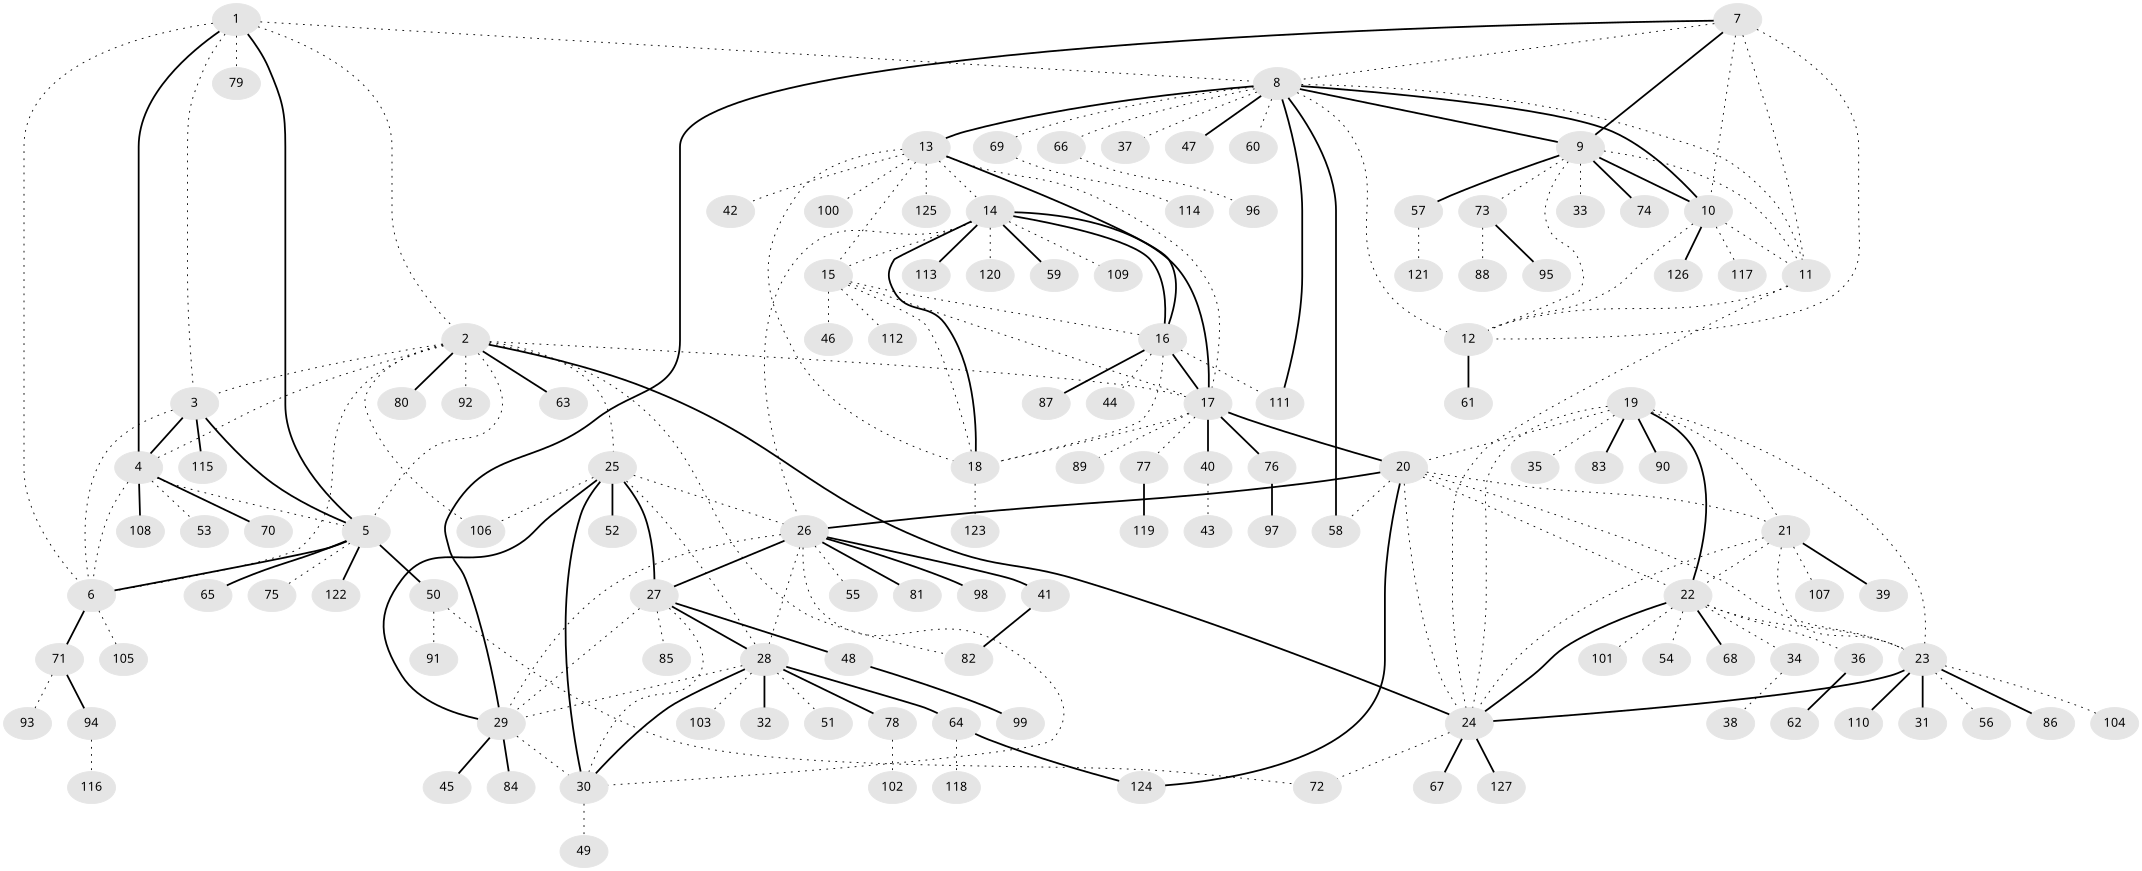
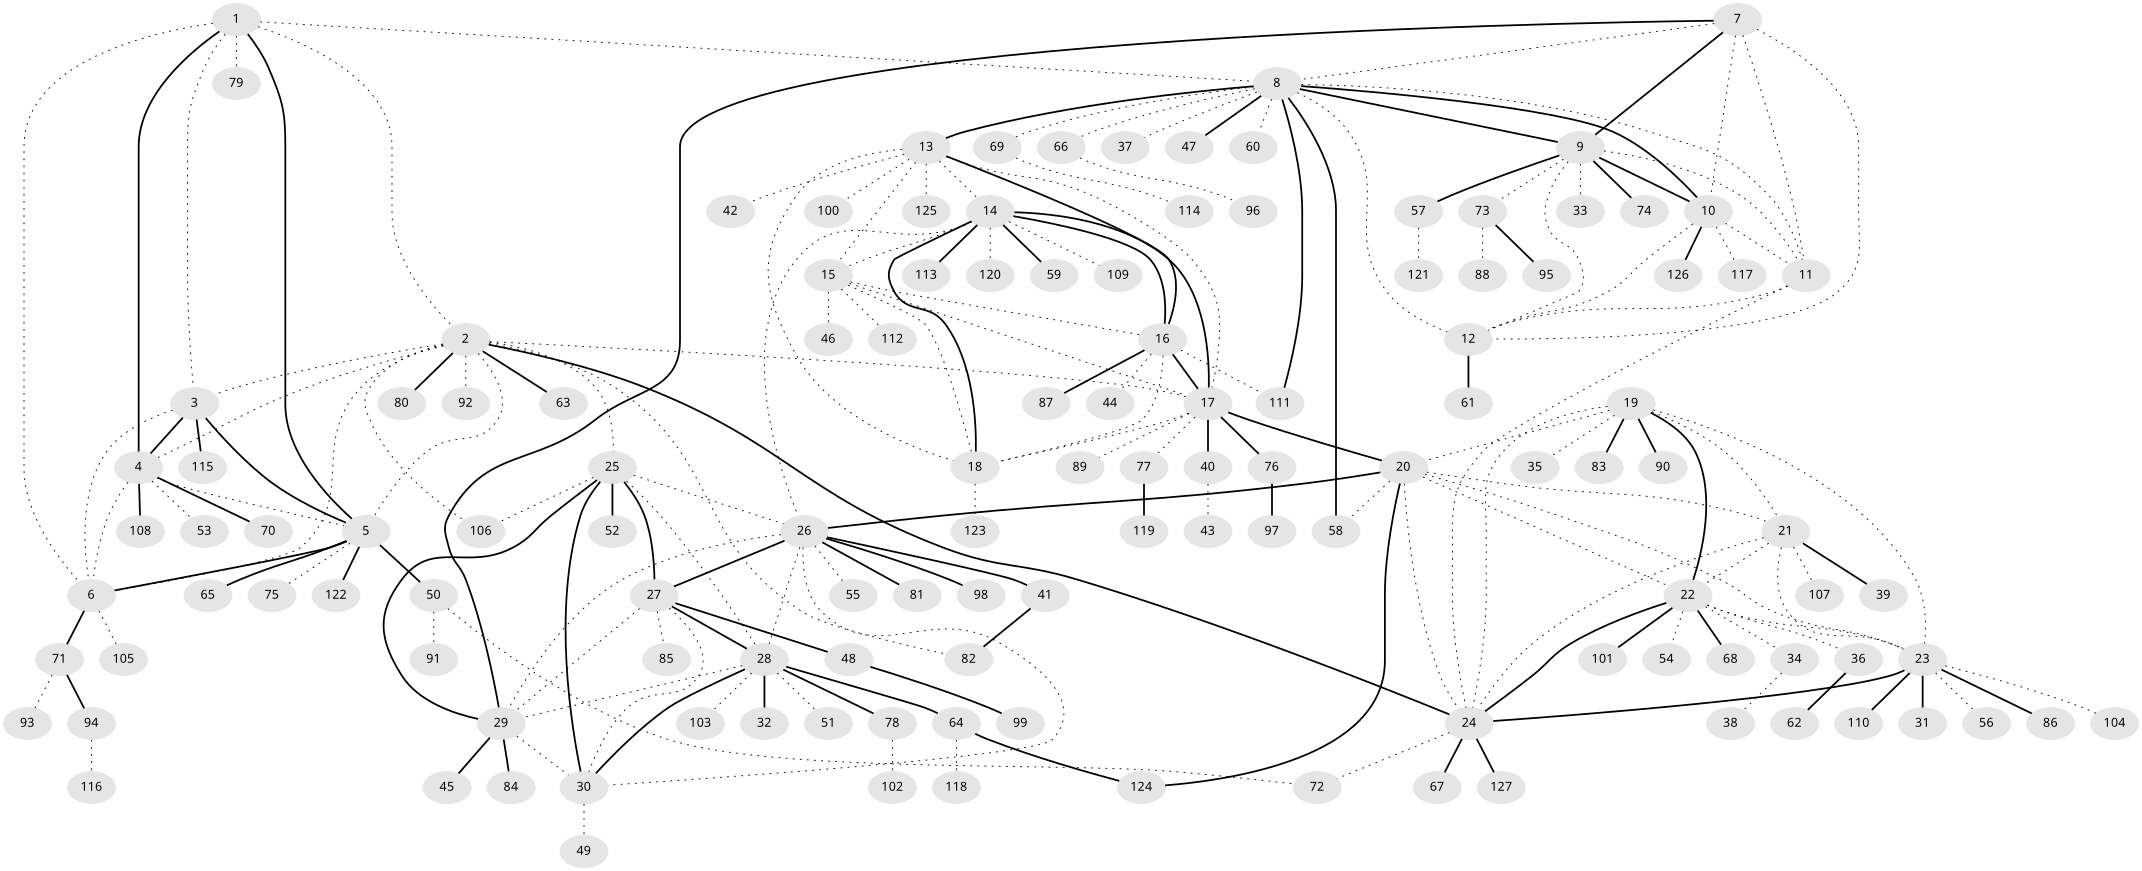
  graph {
    fontname="Noto Sans"
    node [color=gray90 fontname="Noto Sans" style=filled]
    edge [fontname="Noto Sans" style=dotted]
    1
    2
    3
    4
    5
    6
    8
    79
    17
    24
    25
    63
    80
    82
    92
    106
    115
    53
    70
    108
    50
    65
    75
    122
    71
    105
    9
    10
    11
    12
    13
    37
    47
    58
    60
    66
    69
    111
    18
    20
    40
    76
    77
    89
    67
    72
    127
    29
    26
    27
    28
    30
    52
    91
    93
    94
    7
    33
    57
    73
    74
    117
    126
    61
    45
    84
    14
    15
    16
    42
    100
    125
    96
    114
    121
    88
    95
    59
    109
    113
    120
    46
    112
    44
    87
    123
    41
    55
    81
    98
    21
    22
    23
    124
    43
    97
    119
    19
    35
    83
    90
    39
    107
    34
    36
    54
    68
    101
    31
    56
    86
    104
    110
    38
    62
    48
    85
    32
    51
    64
    78
    103
    49
    99
    118
    102
    116
    1 -- 2
    1 -- 3
    1 -- 4 [style=bold]
    1 -- 5 [style=bold]
    1 -- 6
    1 -- 8
    1 -- 79
    2 -- 3
    2 -- 4
    2 -- 5
    2 -- 6
    2 -- 17
    2 -- 24 [style=bold]
    2 -- 25
    2 -- 63 [style=bold]
    2 -- 80 [style=bold]
    2 -- 82
    2 -- 92
    2 -- 106
    3 -- 4 [style=bold]
    3 -- 5 [style=bold]
    3 -- 6
    3 -- 115 [style=bold]
    4 -- 5
    4 -- 6
    4 -- 53
    4 -- 70 [style=bold]
    4 -- 108 [style=bold]
    5 -- 6 [style=bold]
    5 -- 50 [style=bold]
    5 -- 65 [style=bold]
    5 -- 75
    5 -- 122 [style=bold]
    6 -- 71 [style=bold]
    6 -- 105
    8 -- 9 [style=bold]
    8 -- 10 [style=bold]
    8 -- 11
    8 -- 12
    8 -- 13 [style=bold]
    8 -- 37
    8 -- 47 [style=bold]
    8 -- 58 [style=bold]
    8 -- 60
    8 -- 66
    8 -- 69
    8 -- 111 [style=bold]
    17 -- 18
    17 -- 20 [style=bold]
    17 -- 40 [style=bold]
    17 -- 76 [style=bold]
    17 -- 77
    17 -- 89
    24 -- 67 [style=bold]
    24 -- 72
    24 -- 127 [style=bold]
    25 -- 106
    25 -- 29 [style=bold]
    25 -- 26
    25 -- 27 [style=bold]
    25 -- 28
    25 -- 30 [style=bold]
    25 -- 52 [style=bold]
    50 -- 72
    50 -- 91
    71 -- 93
    71 -- 94 [style=bold]
    9 -- 10 [style=bold]
    9 -- 11
    9 -- 12
    9 -- 33
    9 -- 57 [style=bold]
    9 -- 73
    9 -- 74 [style=bold]
    10 -- 11
    10 -- 12
    10 -- 117
    10 -- 126 [style=bold]
    11 -- 24
    11 -- 12
    12 -- 61 [style=bold]
    13 -- 17
    13 -- 18
    13 -- 14
    13 -- 15
    13 -- 16 [style=bold]
    13 -- 42
    13 -- 100
    13 -- 125
    66 -- 96
    69 -- 114
    18 -- 123
    20 -- 24
    20 -- 58
    20 -- 26 [style=bold]
    20 -- 21
    20 -- 22
    20 -- 23
    20 -- 124 [style=bold]
    40 -- 43
    76 -- 97 [style=bold]
    77 -- 119 [style=bold]
    29 -- 30
    29 -- 45 [style=bold]
    29 -- 84 [style=bold]
    26 -- 29
    26 -- 27 [style=bold]
    26 -- 28
    26 -- 30
    26 -- 41 [style=bold]
    26 -- 55
    26 -- 81 [style=bold]
    26 -- 98 [style=bold]
    27 -- 29
    27 -- 28 [style=bold]
    27 -- 30
    27 -- 48 [style=bold]
    27 -- 85
    28 -- 29
    28 -- 30 [style=bold]
    28 -- 32 [style=bold]
    28 -- 51
    28 -- 64 [style=bold]
    28 -- 78 [style=bold]
    28 -- 103
    30 -- 49
    94 -- 116
    7 -- 8
    7 -- 9 [style=bold]
    7 -- 10
    7 -- 11
    7 -- 12
    7 -- 29 [style=bold]
    57 -- 121
    73 -- 88
    73 -- 95 [style=bold]
    14 -- 17 [style=bold]
    14 -- 18 [style=bold]
    14 -- 26
    14 -- 15
    14 -- 16 [style=bold]
    14 -- 59 [style=bold]
    14 -- 109
    14 -- 113 [style=bold]
    14 -- 120
    15 -- 17
    15 -- 18
    15 -- 16
    15 -- 46
    15 -- 112
    16 -- 17 [style=bold]
    16 -- 111
    16 -- 18
    16 -- 44
    16 -- 87 [style=bold]
    41 -- 82 [style=bold]
    21 -- 24
    21 -- 22
    21 -- 23
    21 -- 39 [style=bold]
    21 -- 107
    22 -- 24 [style=bold]
    22 -- 23
    22 -- 34
    22 -- 36
    22 -- 54
    22 -- 68 [style=bold]
-   22 -- 101
+   22 -- 101 [style=bold]
    23 -- 24 [style=bold]
    23 -- 31 [style=bold]
    23 -- 56
    23 -- 86 [style=bold]
    23 -- 104
    23 -- 110 [style=bold]
    19 -- 24
    19 -- 20
    19 -- 21
    19 -- 22 [style=bold]
    19 -- 23
    19 -- 35
    19 -- 83 [style=bold]
    19 -- 90 [style=bold]
    34 -- 38
    36 -- 62 [style=bold]
    48 -- 99 [style=bold]
    64 -- 124 [style=bold]
    64 -- 118
    78 -- 102
  }
